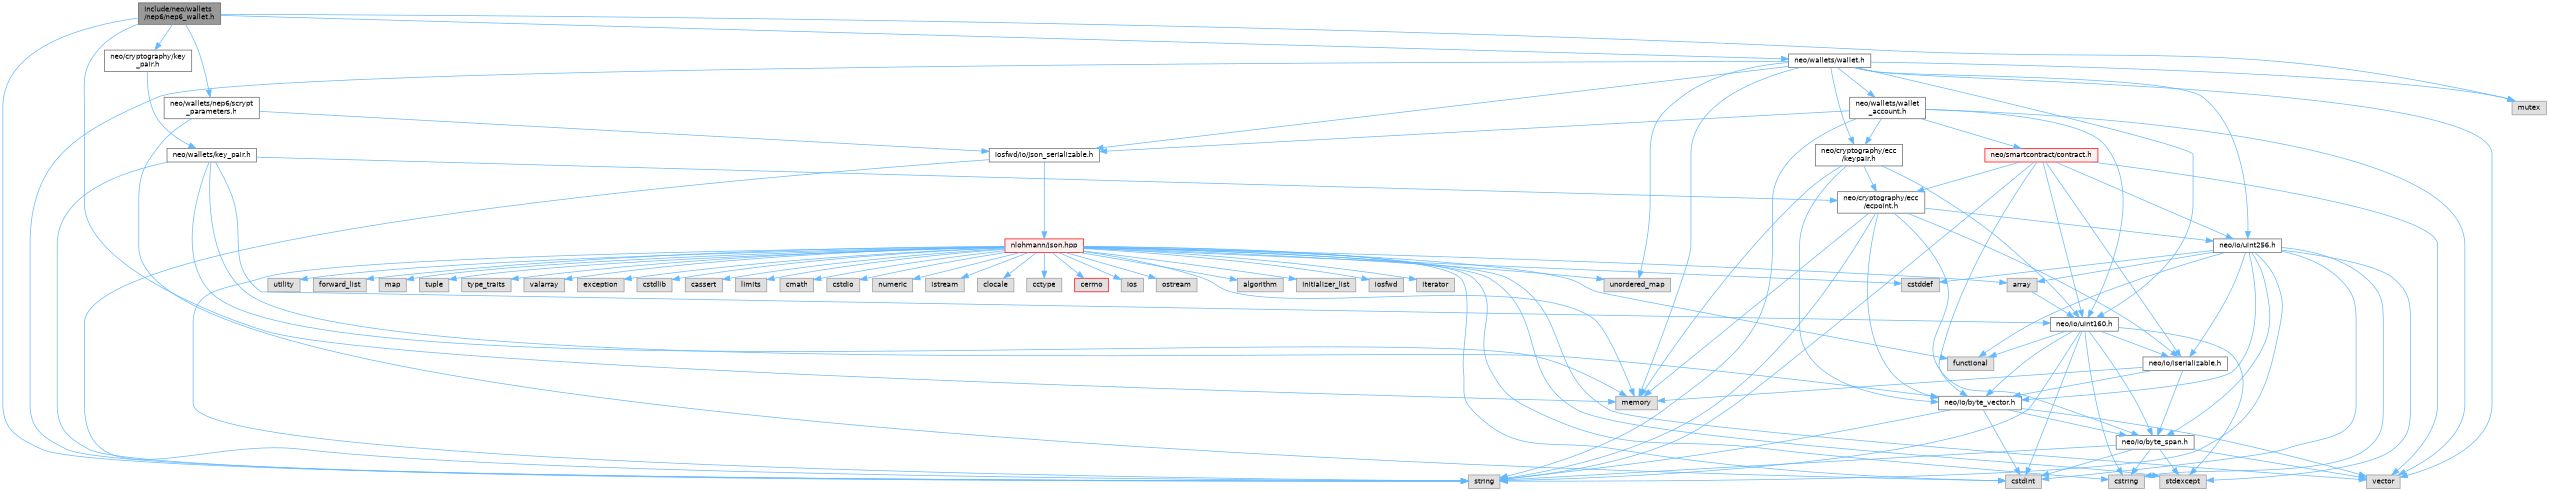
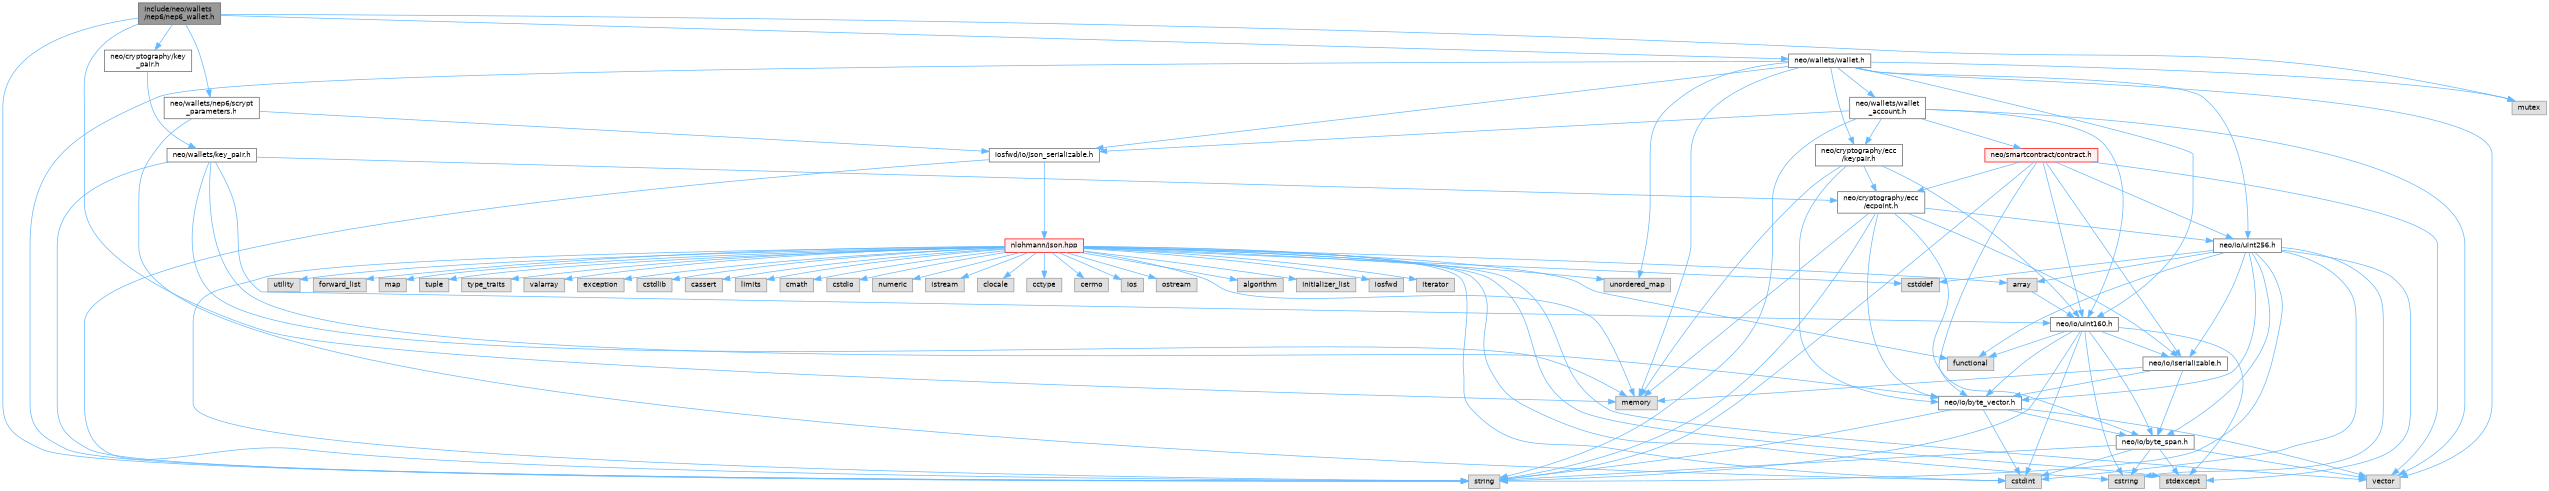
  digraph {
    node [color=grey60 fillcolor="#E0E0E0" fontname=Helvetica fontsize=10 shape=box style=filled]
    edge [color=steelblue1 fontname=Helvetica fontsize=10 labelfontname=Helvetica labelfontsize=10 style=solid]
    n1 [color=gray40 fillcolor=grey60 fontcolor=black height=0.2 label="include/neo/wallets\l/nep6/nep6_wallet.h" width=0.4]
    n2 [color=grey40 fillcolor=white height=0.2 label="neo/cryptography/key\l_pair.h" width=0.4]
    n3 [height=0.2 label=string width=0.4]
    n4 [height=0.2 label=memory width=0.4]
    n5 [color=grey40 fillcolor=white height=0.2 label="neo/wallets/nep6/scrypt\l_parameters.h" width=0.4]
    n6 [color=grey40 fillcolor=white height=0.2 label="neo/wallets/wallet.h" width=0.4]
    n7 [height=0.2 label=mutex width=0.4]
    n8 [color=grey40 fillcolor=white height=0.2 label="neo/wallets/key_pair.h" width=0.4]
    n9 [height=0.2 label=cstdint width=0.4]
    n10 [color=grey40 fillcolor=white height=0.2 label="iosfwd/io/json_serializable.h" width=0.4]
    n11 [color=grey40 fillcolor=white height=0.2 label="neo/io/uint160.h" width=0.4]
    n12 [color=grey40 fillcolor=white height=0.2 label="neo/io/uint256.h" width=0.4]
    n13 [height=0.2 label=vector width=0.4]
    n14 [height=0.2 label=unordered_map width=0.4]
    n15 [color=grey40 fillcolor=white height=0.2 label="neo/cryptography/ecc\l/keypair.h" width=0.4]
    n16 [color=grey40 fillcolor=white height=0.2 label="neo/wallets/wallet\l_account.h" width=0.4]
    n17 [color=grey40 fillcolor=white height=0.2 label="neo/cryptography/ecc\l/ecpoint.h" width=0.4]
    n18 [color=grey40 fillcolor=white height=0.2 label="neo/io/byte_vector.h" width=0.4]
    n19 [color=grey40 fillcolor=white height=0.2 label="neo/io/byte_span.h" width=0.4]
    n20 [color=grey40 fillcolor=white height=0.2 label="neo/io/iserializable.h" width=0.4]
    n21 [height=0.2 label=cstring width=0.4]
    n22 [height=0.2 label=stdexcept width=0.4]
    n23 [height=0.2 label=functional width=0.4]
    n24 [height=0.2 label=array width=0.4]
    n25 [height=0.2 label=cstddef width=0.4]
    n26 [color=red fillcolor="#FFF0F0" height=0.2 label="nlohmann/json.hpp" width=0.4]
    n27 [height=0.2 label=algorithm width=0.4]
    n28 [height=0.2 label=initializer_list width=0.4]
    n29 [height=0.2 label=iosfwd width=0.4]
    n30 [height=0.2 label=iterator width=0.4]
    n31 [height=0.2 label=utility width=0.4]
    n32 [height=0.2 label=forward_list width=0.4]
    n33 [height=0.2 label=map width=0.4]
    n34 [height=0.2 label=tuple width=0.4]
    n35 [height=0.2 label=type_traits width=0.4]
    n36 [height=0.2 label=valarray width=0.4]
    n37 [height=0.2 label=exception width=0.4]
    n38 [height=0.2 label=cstdlib width=0.4]
    n39 [height=0.2 label=cassert width=0.4]
    n40 [height=0.2 label=limits width=0.4]
    n41 [height=0.2 label=cmath width=0.4]
    n42 [height=0.2 label=cstdio width=0.4]
    n43 [height=0.2 label=numeric width=0.4]
    n44 [height=0.2 label=istream width=0.4]
    n45 [height=0.2 label=clocale width=0.4]
    n46 [height=0.2 label=cctype width=0.4]
-   n47 [color=red height=0.2 label=cerrno width=0.4]
+   n47 [height=0.2 label=cerrno width=0.4]
    n48 [height=0.2 label=ios width=0.4]
    n49 [height=0.2 label=ostream width=0.4]
    n50 [color=red fillcolor="#FFF0F0" height=0.2 label="neo/smartcontract/contract.h" width=0.4]
    n1 -> n2
    n1 -> n3
    n1 -> n4
    n1 -> n5
    n1 -> n6
    n1 -> n7
    n2 -> n8
    n5 -> n9
    n5 -> n10
    n6 -> n3
    n6 -> n4
    n6 -> n7
    n6 -> n10
    n6 -> n11
    n6 -> n12
    n6 -> n13
    n6 -> n14
    n6 -> n15
    n6 -> n16
    n8 -> n3
    n8 -> n4
    n8 -> n11
    n8 -> n17
    n8 -> n18
    n10 -> n3
    n10 -> n26
    n11 -> n3
    n11 -> n9
    n11 -> n18
    n11 -> n19
    n11 -> n20
    n11 -> n21
    n11 -> n22
    n11 -> n23
    n12 -> n3
    n12 -> n9
    n12 -> n18
    n12 -> n19
    n12 -> n20
    n12 -> n21
    n12 -> n22
    n12 -> n23
    n12 -> n24
    n12 -> n25
    n15 -> n4
    n15 -> n11
    n15 -> n17
    n15 -> n18
    n16 -> n3
    n16 -> n10
    n16 -> n11
    n16 -> n13
    n16 -> n15
    n16 -> n50
    n17 -> n3
    n17 -> n4
    n17 -> n12
    n17 -> n18
    n17 -> n19
    n17 -> n20
    n18 -> n3
    n18 -> n9
    n18 -> n13
    n18 -> n19
    n19 -> n3
    n19 -> n9
    n19 -> n13
    n19 -> n21
    n19 -> n22
    n20 -> n4
    n20 -> n18
    n20 -> n19
    n24 -> n11
    n26 -> n3
    n26 -> n4
    n26 -> n9
    n26 -> n13
    n26 -> n14
    n26 -> n21
    n26 -> n22
    n26 -> n23
    n26 -> n24
    n26 -> n25
    n26 -> n27
    n26 -> n28
    n26 -> n29
    n26 -> n30
    n26 -> n31
    n26 -> n32
    n26 -> n33
    n26 -> n34
    n26 -> n35
    n26 -> n36
    n26 -> n37
    n26 -> n38
    n26 -> n39
    n26 -> n40
    n26 -> n41
    n26 -> n42
    n26 -> n43
    n26 -> n44
    n26 -> n45
    n26 -> n46
    n26 -> n47
    n26 -> n48
    n26 -> n49
    n50 -> n3
    n50 -> n11
    n50 -> n12
    n50 -> n13
    n50 -> n17
    n50 -> n18
    n50 -> n20
  }
